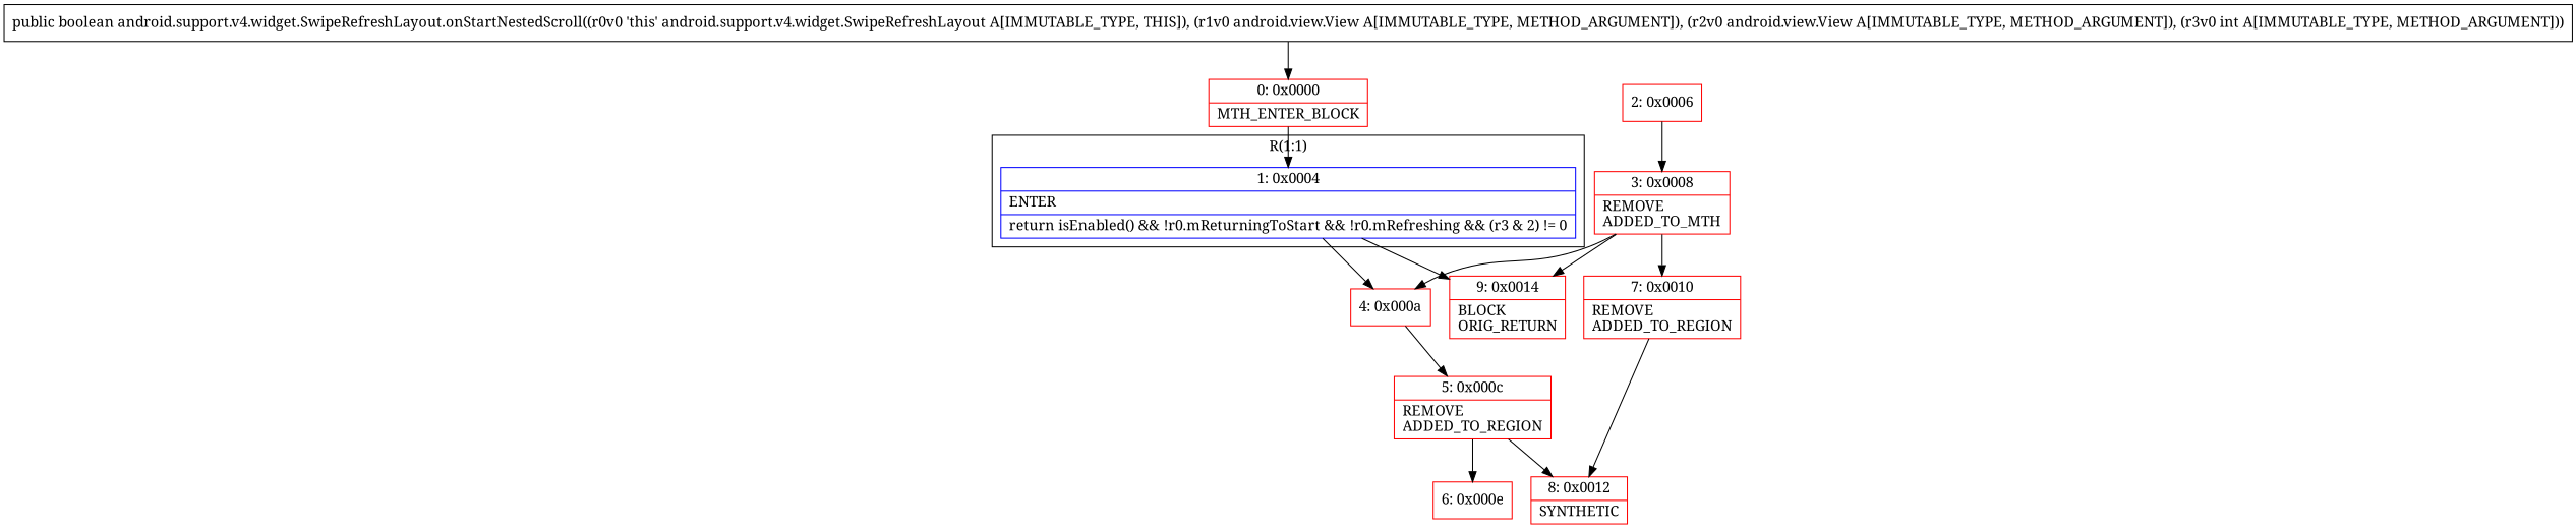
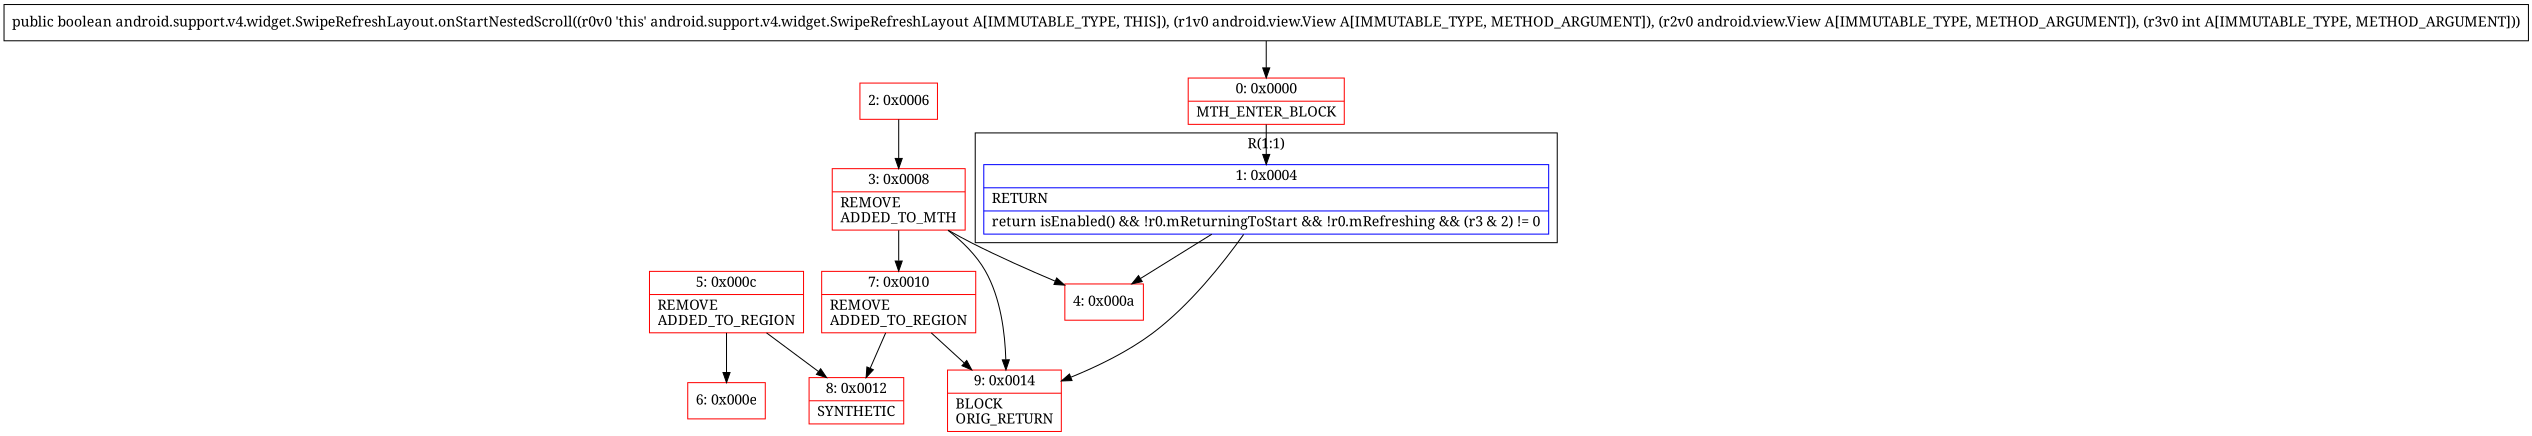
  digraph {
    fontname="Noto Serif"
    node [color=red fontname="Noto Serif" shape=record]
    edge [fontname="Noto Serif"]
-   n1 [color=blue label="{1\:\ 0x0004|ENTER\l|return isEnabled() && !r0.mReturningToStart && !r0.mRefreshing && (r3 & 2) != 0\l}"]
+   n1 [color=blue label="{1\:\ 0x0004|RETURN\l|return isEnabled() && !r0.mReturningToStart && !r0.mRefreshing && (r3 & 2) != 0\l}"]
    n2 [label="{9\:\ 0x0014|BLOCK\lORIG_RETURN\l}"]
    n3 [label="{4\:\ 0x000a}"]
    n4 [label="{2\:\ 0x0006}"]
    n5 [label="{3\:\ 0x0008|REMOVE\lADDED_TO_MTH\l}"]
    n6 [label="{0\:\ 0x0000|MTH_ENTER_BLOCK\l}"]
    n7 [label="{7\:\ 0x0010|REMOVE\lADDED_TO_REGION\l}"]
    n8 [label="{5\:\ 0x000c|REMOVE\lADDED_TO_REGION\l}"]
    n9 [label="{6\:\ 0x000e}"]
    n10 [label="{8\:\ 0x0012|SYNTHETIC\l}"]
    n11 [label="{public boolean android.support.v4.widget.SwipeRefreshLayout.onStartNestedScroll((r0v0 'this' android.support.v4.widget.SwipeRefreshLayout A[IMMUTABLE_TYPE, THIS]), (r1v0 android.view.View A[IMMUTABLE_TYPE, METHOD_ARGUMENT]), (r2v0 android.view.View A[IMMUTABLE_TYPE, METHOD_ARGUMENT]), (r3v0 int A[IMMUTABLE_TYPE, METHOD_ARGUMENT])) }" color=""]
    subgraph cluster_1 {
      label="R(1:1)"
      n1
    }
    n1 -> n2
    n1 -> n3
-   n3 -> n8
    n4 -> n5
    n5 -> n2
    n5 -> n3
    n5 -> n7
    n6 -> n1
+   n7 -> n2
    n7 -> n10
    n8 -> n9
    n8 -> n10
    n11 -> n6
  }
